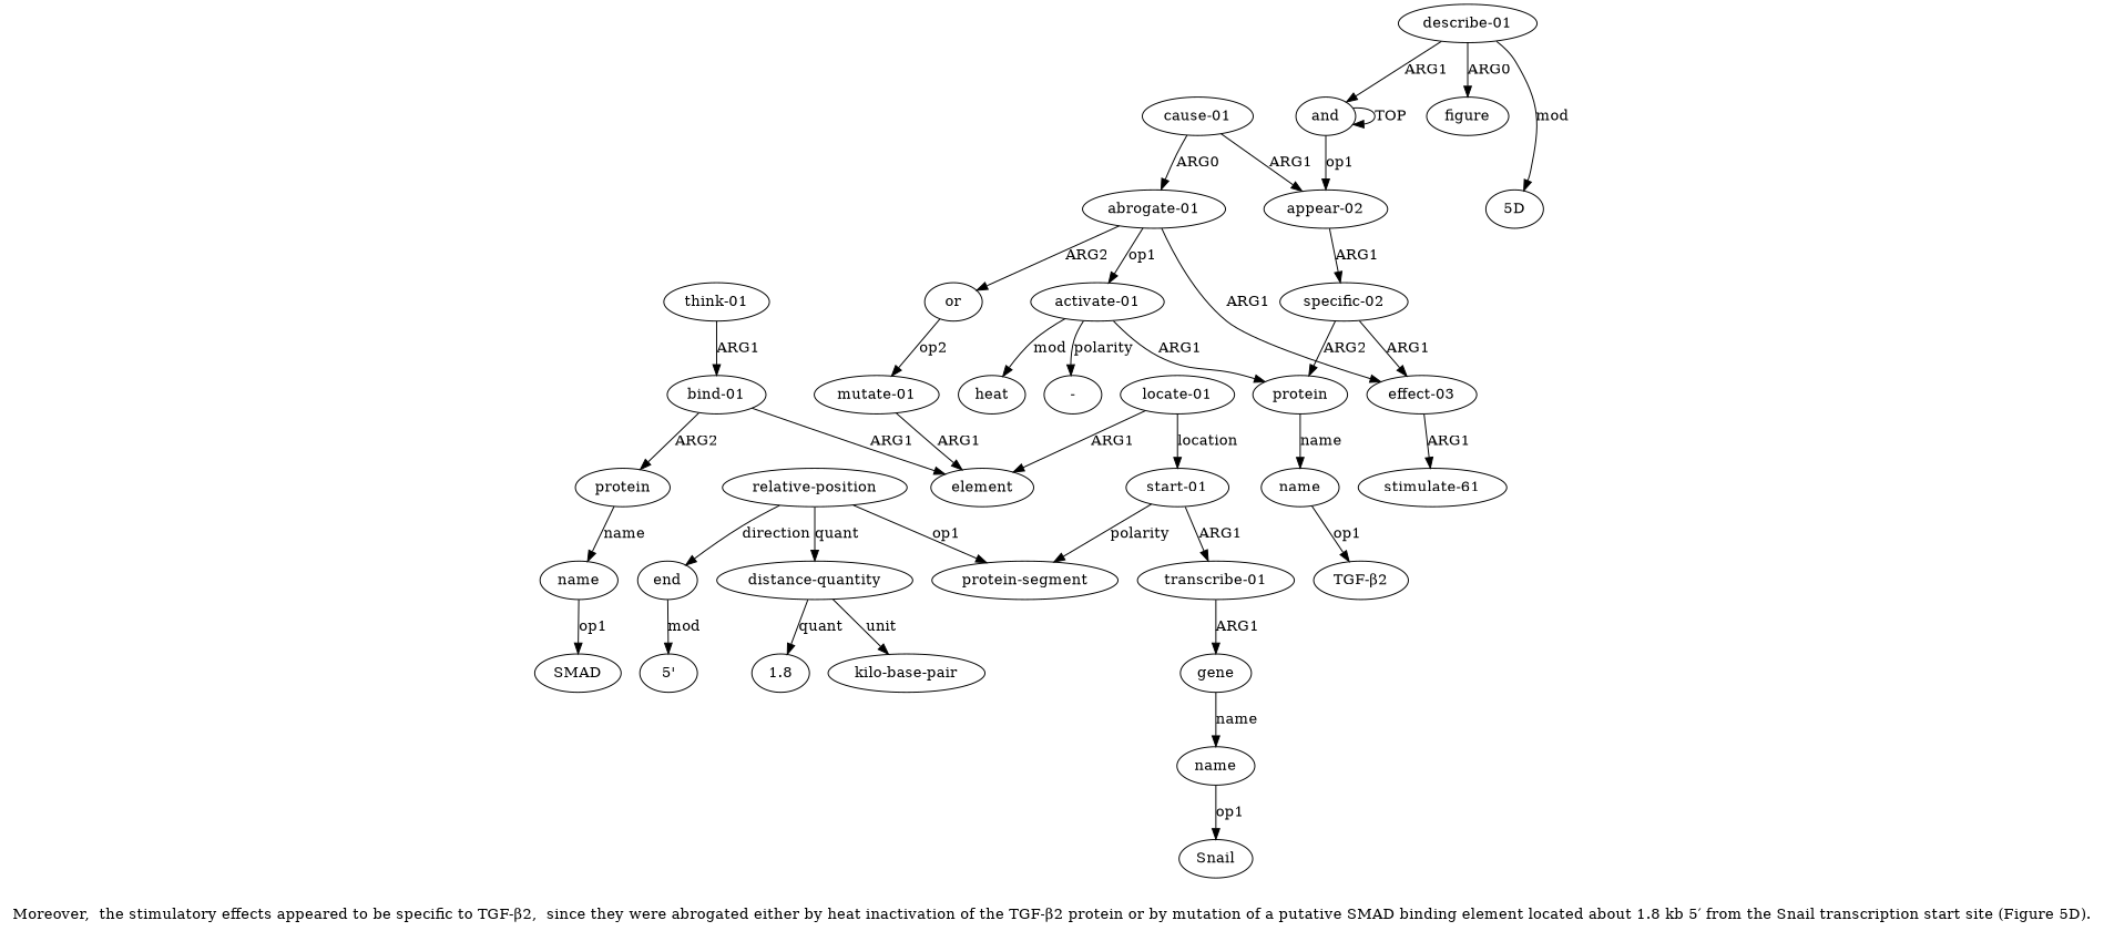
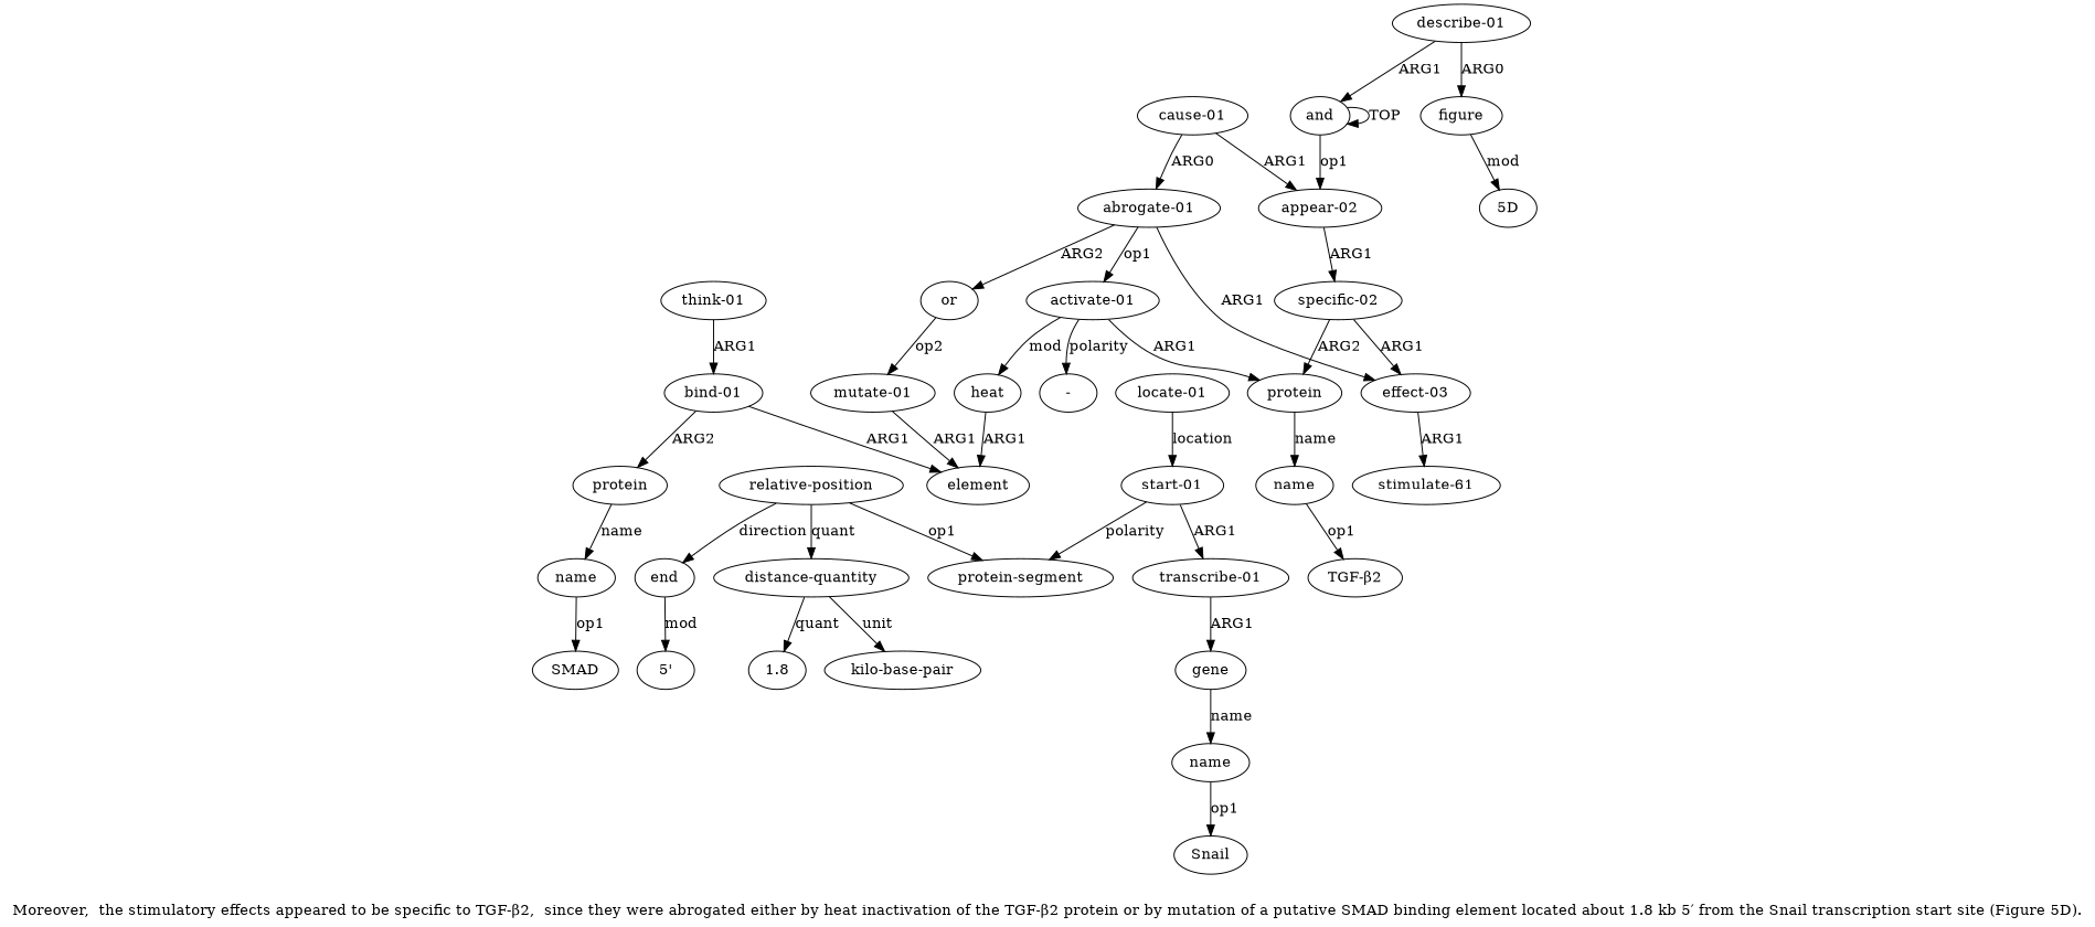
  digraph {
    label="Moreover,  the stimulatory effects appeared to be specific to TGF-β2,  since they were abrogated either by heat inactivation of the TGF-β2 protein or by mutation of a putative SMAD binding element located about 1.8 kb 5′ from the Snail transcription start site (Figure 5D)."
    node [color=black gold_ind=-1 gold_label=name test_ind=-1 test_label=name]
    edge [color=black gold_label=ARG1 test_label=ARG1]
    n1 [gold_ind=20 gold_label="protein-segment" label="protein-segment" test_ind=20 test_label="protein-segment"]
    n2 [gold_ind=21 gold_label="start-01" label="start-01" test_ind=21 test_label="start-01"]
    n3 [gold_ind=22 gold_label="transcribe-01" label="transcribe-01" test_ind=22 test_label="transcribe-01"]
    n4 [gold_ind=23 gold_label=gene label=gene test_ind=23 test_label=gene]
    n5 [gold_ind=24 label=name test_ind=24]
    n6 [gold_label=Snail label=Snail test_label=Snail]
    n7 [gold_ind=25 gold_label="distance-quantity" label="distance-quantity" test_ind=25 test_label="distance-quantity"]
    n8 [gold_ind=26 gold_label="kilo-base-pair" label="kilo-base-pair" test_ind=26 test_label="kilo-base-pair"]
    n9 [gold_label=1.8 label=1.8 test_label=1.8]
    n10 [gold_ind=27 gold_label=end label=end test_ind=27 test_label=end]
    n11 [gold_label="5'" label="5'" test_label="5'"]
    n12 [gold_ind=28 gold_label="describe-01" label="describe-01" test_ind=28 test_label="describe-01"]
    n13 [gold_ind=29 gold_label=figure label=figure test_ind=29 test_label=figure]
    n14 [gold_ind=0 gold_label=and label=and test_ind=0 test_label=and]
    n15 [gold_label="5D" label="5D" test_label="5D"]
    n16 [gold_ind=1 gold_label="appear-02" label="appear-02" test_ind=1 test_label="appear-02"]
    n17 [gold_ind=2 gold_label="specific-02" label="specific-02" test_ind=2 test_label="specific-02"]
    n18 [gold_label=SMAD label=SMAD test_label=SMAD]
    n19 [gold_ind=15 gold_label=protein label=protein test_ind=15 test_label=protein]
    n20 [gold_ind=16 label=name test_ind=16]
    n21 [gold_ind=14 gold_label="bind-01" label="bind-01" test_ind=14 test_label="bind-01"]
    n22 [gold_ind=13 gold_label=element label=element test_ind=13 test_label=element]
    n23 [gold_ind=17 gold_label="think-01" label="think-01" test_ind=17 test_label="think-01"]
    n24 [gold_ind=11 gold_label=heat label=heat test_ind=11 test_label=heat]
    n25 [gold_ind=10 gold_label="activate-01" label="activate-01" test_ind=10 test_label="activate-01"]
    n26 [gold_ind=5 gold_label=protein label=protein test_ind=5 test_label=protein]
    n27 [gold_label="-" label="-" test_label="-"]
    n28 [gold_ind=6 label=name test_ind=6]
    n29 [gold_label="TGF-β2" label="TGF-β2" test_label="TGF-β2"]
    n30 [gold_ind=12 gold_label="mutate-01" label="mutate-01" test_ind=12 test_label="mutate-01"]
    n31 [gold_ind=19 gold_label="relative-position" label="relative-position" test_ind=19 test_label="relative-position"]
    n32 [gold_ind=18 gold_label="locate-01" label="locate-01" test_ind=18 test_label="locate-01"]
    n33 [gold_ind=3 gold_label="effect-03" label="effect-03" test_ind=3 test_label="effect-03"]
    n34 [gold_ind=4 gold_label="stimulate-01" label="stimulate-61" test_ind=4 test_label="stimulate-01"]
    n35 [gold_ind=7 gold_label="cause-01" label="cause-01" test_ind=7 test_label="cause-01"]
    n36 [gold_ind=8 gold_label="abrogate-01" label="abrogate-01" test_ind=8 test_label="abrogate-01"]
    n37 [gold_ind=9 gold_label=or label=or test_ind=9 test_label=or]
    n2 -> n1 [gold_label=location label=polarity test_label=location]
    n2 -> n3 [label=ARG1]
    n3 -> n4 [label=ARG1]
    n4 -> n5 [gold_label=name label=name test_label=name]
    n5 -> n6 [gold_label=op1 label=op1 test_label=op1]
    n7 -> n8 [gold_label=unit label=unit test_label=unit]
    n7 -> n9 [gold_label=quant label=quant test_label=quant]
    n10 -> n11 [gold_label=mod label=mod test_label=mod]
    n12 -> n13 [gold_label=ARG0 label=ARG0 test_label=ARG0]
    n12 -> n14 [label=ARG1]
-   n12 -> n15 [gold_label=mod label=mod test_label=mod]
+   n13 -> n15 [gold_label=mod label=mod test_label=mod]
    n14 -> n14 [gold_label=TOP label=TOP test_label=TOP]
    n14 -> n16 [gold_label=op1 label=op1 test_label=op1]
    n16 -> n17 [label=ARG1]
    n17 -> n26 [gold_label=ARG2 label=ARG2 test_label=ARG2]
    n17 -> n33 [label=ARG1]
    n19 -> n20 [gold_label=name label=name test_label=name]
    n20 -> n18 [gold_label=op1 label=op1 test_label=op1]
    n21 -> n19 [gold_label=ARG2 label=ARG2 test_label=ARG2]
    n21 -> n22 [label=ARG1]
    n23 -> n21 [label=ARG1]
    n25 -> n24 [gold_label=mod label=mod test_label=mod]
    n25 -> n26 [label=ARG1]
    n25 -> n27 [gold_label=polarity label=polarity test_label=polarity]
    n26 -> n28 [gold_label=name label=name test_label=name]
    n28 -> n29 [gold_label=op1 label=op1 test_label=op1]
    n30 -> n22 [label=ARG1]
    n31 -> n1 [gold_label=op1 label=op1 test_label=op1]
    n31 -> n7 [gold_label=quant label=quant test_label=quant]
    n31 -> n10 [gold_label=direction label=direction test_label=direction]
    n32 -> n2 [gold_label=location label=location test_label=location]
-   n32 -> n22 [label=ARG1]
+   n24 -> n22 [label=ARG1]
    n33 -> n34 [label=ARG1]
    n35 -> n16 [label=ARG1]
    n35 -> n36 [gold_label=ARG0 label=ARG0 test_label=ARG0]
    n36 -> n25 [gold_label=op1 label=op1 test_label=op1]
    n36 -> n33 [label=ARG1]
    n36 -> n37 [gold_label=ARG2 label=ARG2 test_label=ARG2]
    n37 -> n30 [gold_label=op2 label=op2 test_label=op2]
  }
